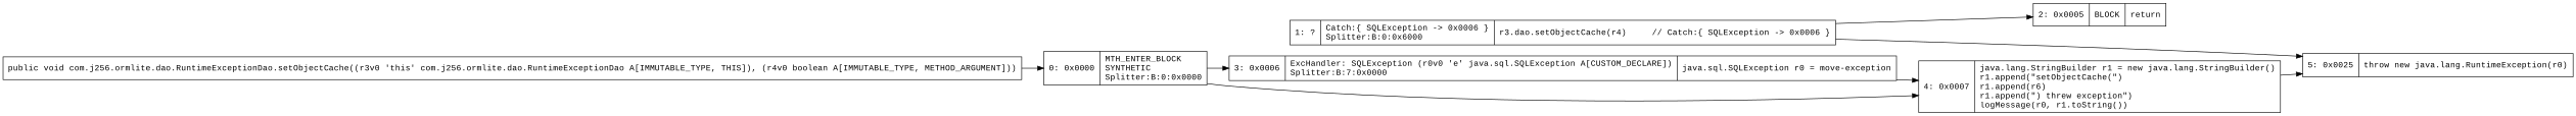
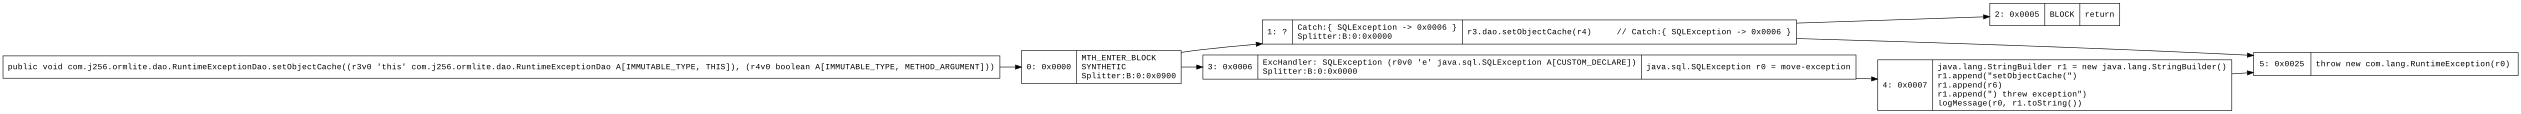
  digraph {
    fontname="Liberation Mono"
    rankdir=LR
    node [fontname="Liberation Mono" shape=record]
    edge [fontname="Liberation Mono"]
-   n1 [label="{0\:\ 0x0000|MTH_ENTER_BLOCK\lSYNTHETIC\lSplitter:B:0:0x0000\l}"]
-   n2 [label="{1\:\ ?|Catch:\{ SQLException \-\> 0x0006 \}\lSplitter:B:0:0x6000\l|r3.dao.setObjectCache(r4)     \/\/ Catch:\{ SQLException \-\> 0x0006 \}\l}"]
-   n3 [label="{3\:\ 0x0006|ExcHandler: SQLException (r0v0 'e' java.sql.SQLException A[CUSTOM_DECLARE])\lSplitter:B:7:0x0000\l|java.sql.SQLException r0 = move\-exception\l}"]
+   n1 [label="{0\:\ 0x0000|MTH_ENTER_BLOCK\lSYNTHETIC\lSplitter:B:0:0x0900\l}"]
+   n2 [label="{1\:\ ?|Catch:\{ SQLException \-\> 0x0006 \}\lSplitter:B:0:0x0000\l|r3.dao.setObjectCache(r4)     \/\/ Catch:\{ SQLException \-\> 0x0006 \}\l}"]
+   n3 [label="{3\:\ 0x0006|ExcHandler: SQLException (r0v0 'e' java.sql.SQLException A[CUSTOM_DECLARE])\lSplitter:B:0:0x0000\l|java.sql.SQLException r0 = move\-exception\l}"]
    n4 [label="{2\:\ 0x0005|BLOCK\l|return\l}"]
-   n5 [label="{5\:\ 0x0025|throw new java.lang.RuntimeException(r0)\l}"]
+   n5 [label="{5\:\ 0x0025|throw new com.lang.RuntimeException(r0)\l}"]
    n6 [label="{4\:\ 0x0007|java.lang.StringBuilder r1 = new java.lang.StringBuilder()\lr1.append(\"setObjectCache(\")\lr1.append(r6)\lr1.append(\") threw exception\")\llogMessage(r0, r1.toString())\l}"]
    n7 [label="{public void com.j256.ormlite.dao.RuntimeExceptionDao.setObjectCache((r3v0 'this' com.j256.ormlite.dao.RuntimeExceptionDao A[IMMUTABLE_TYPE, THIS]), (r4v0 boolean A[IMMUTABLE_TYPE, METHOD_ARGUMENT])) }"]
-   n1 -> n6
+   n1 -> n2
    n1 -> n3
    n2 -> n4
    n2 -> n5
    n3 -> n6
    n6 -> n5
    n7 -> n1
  }
